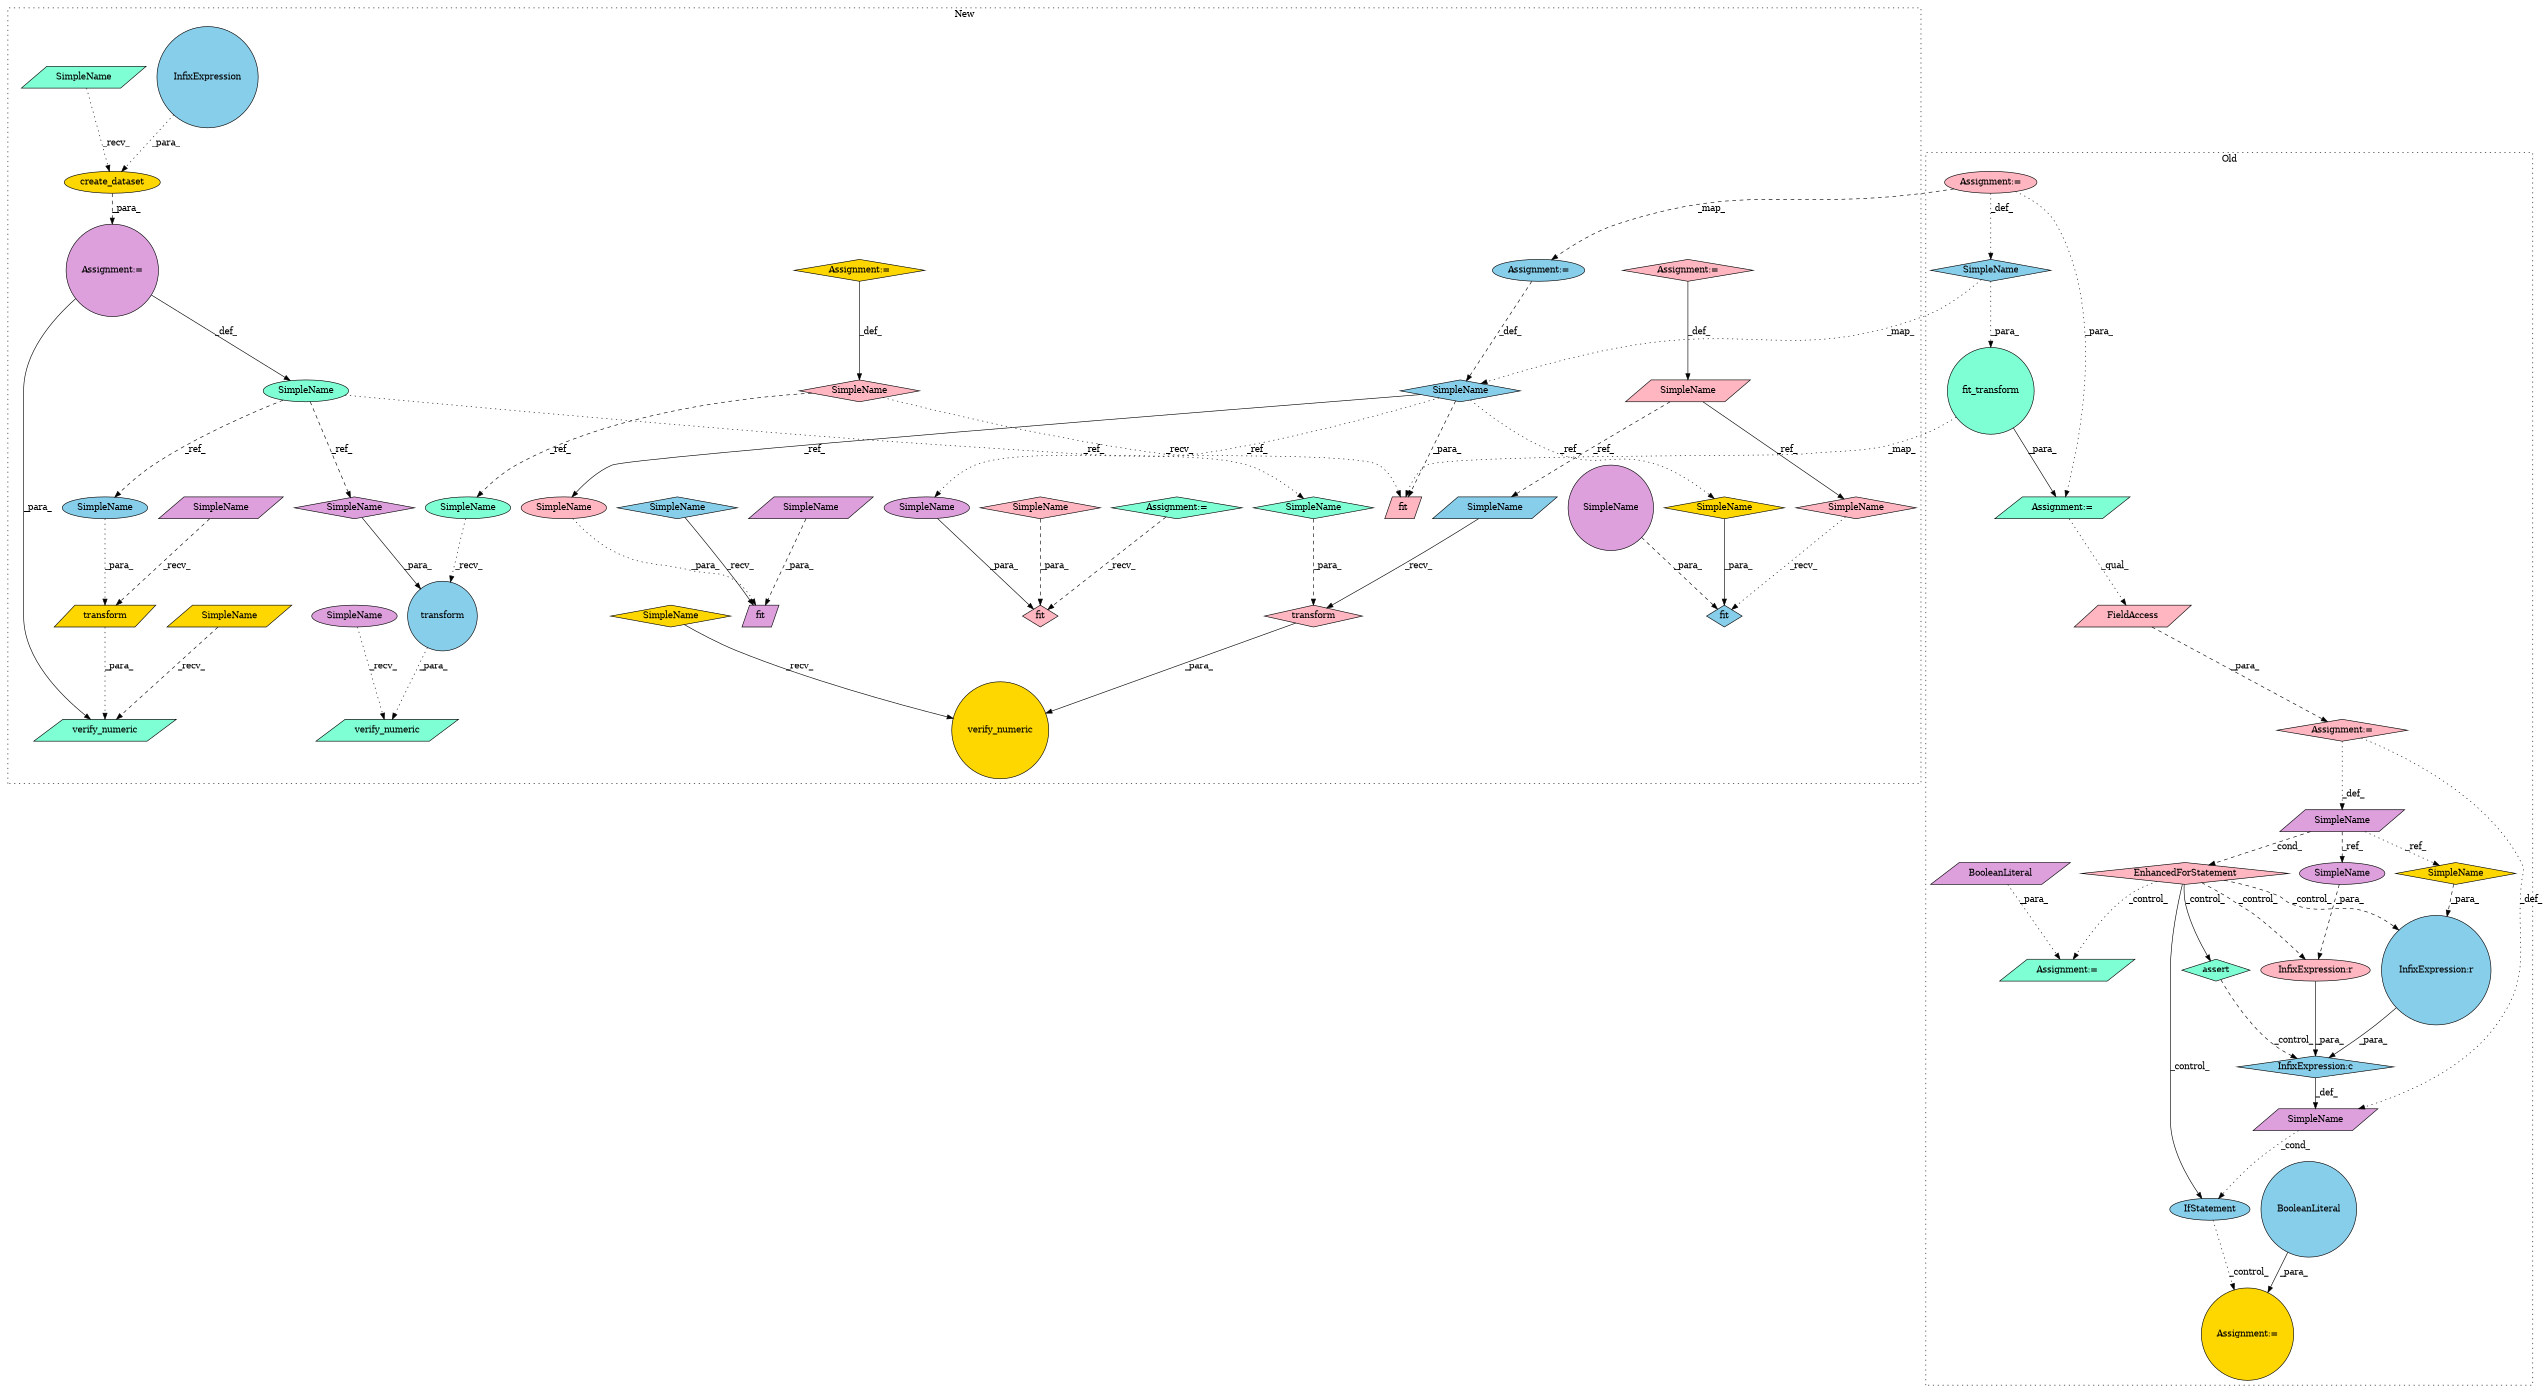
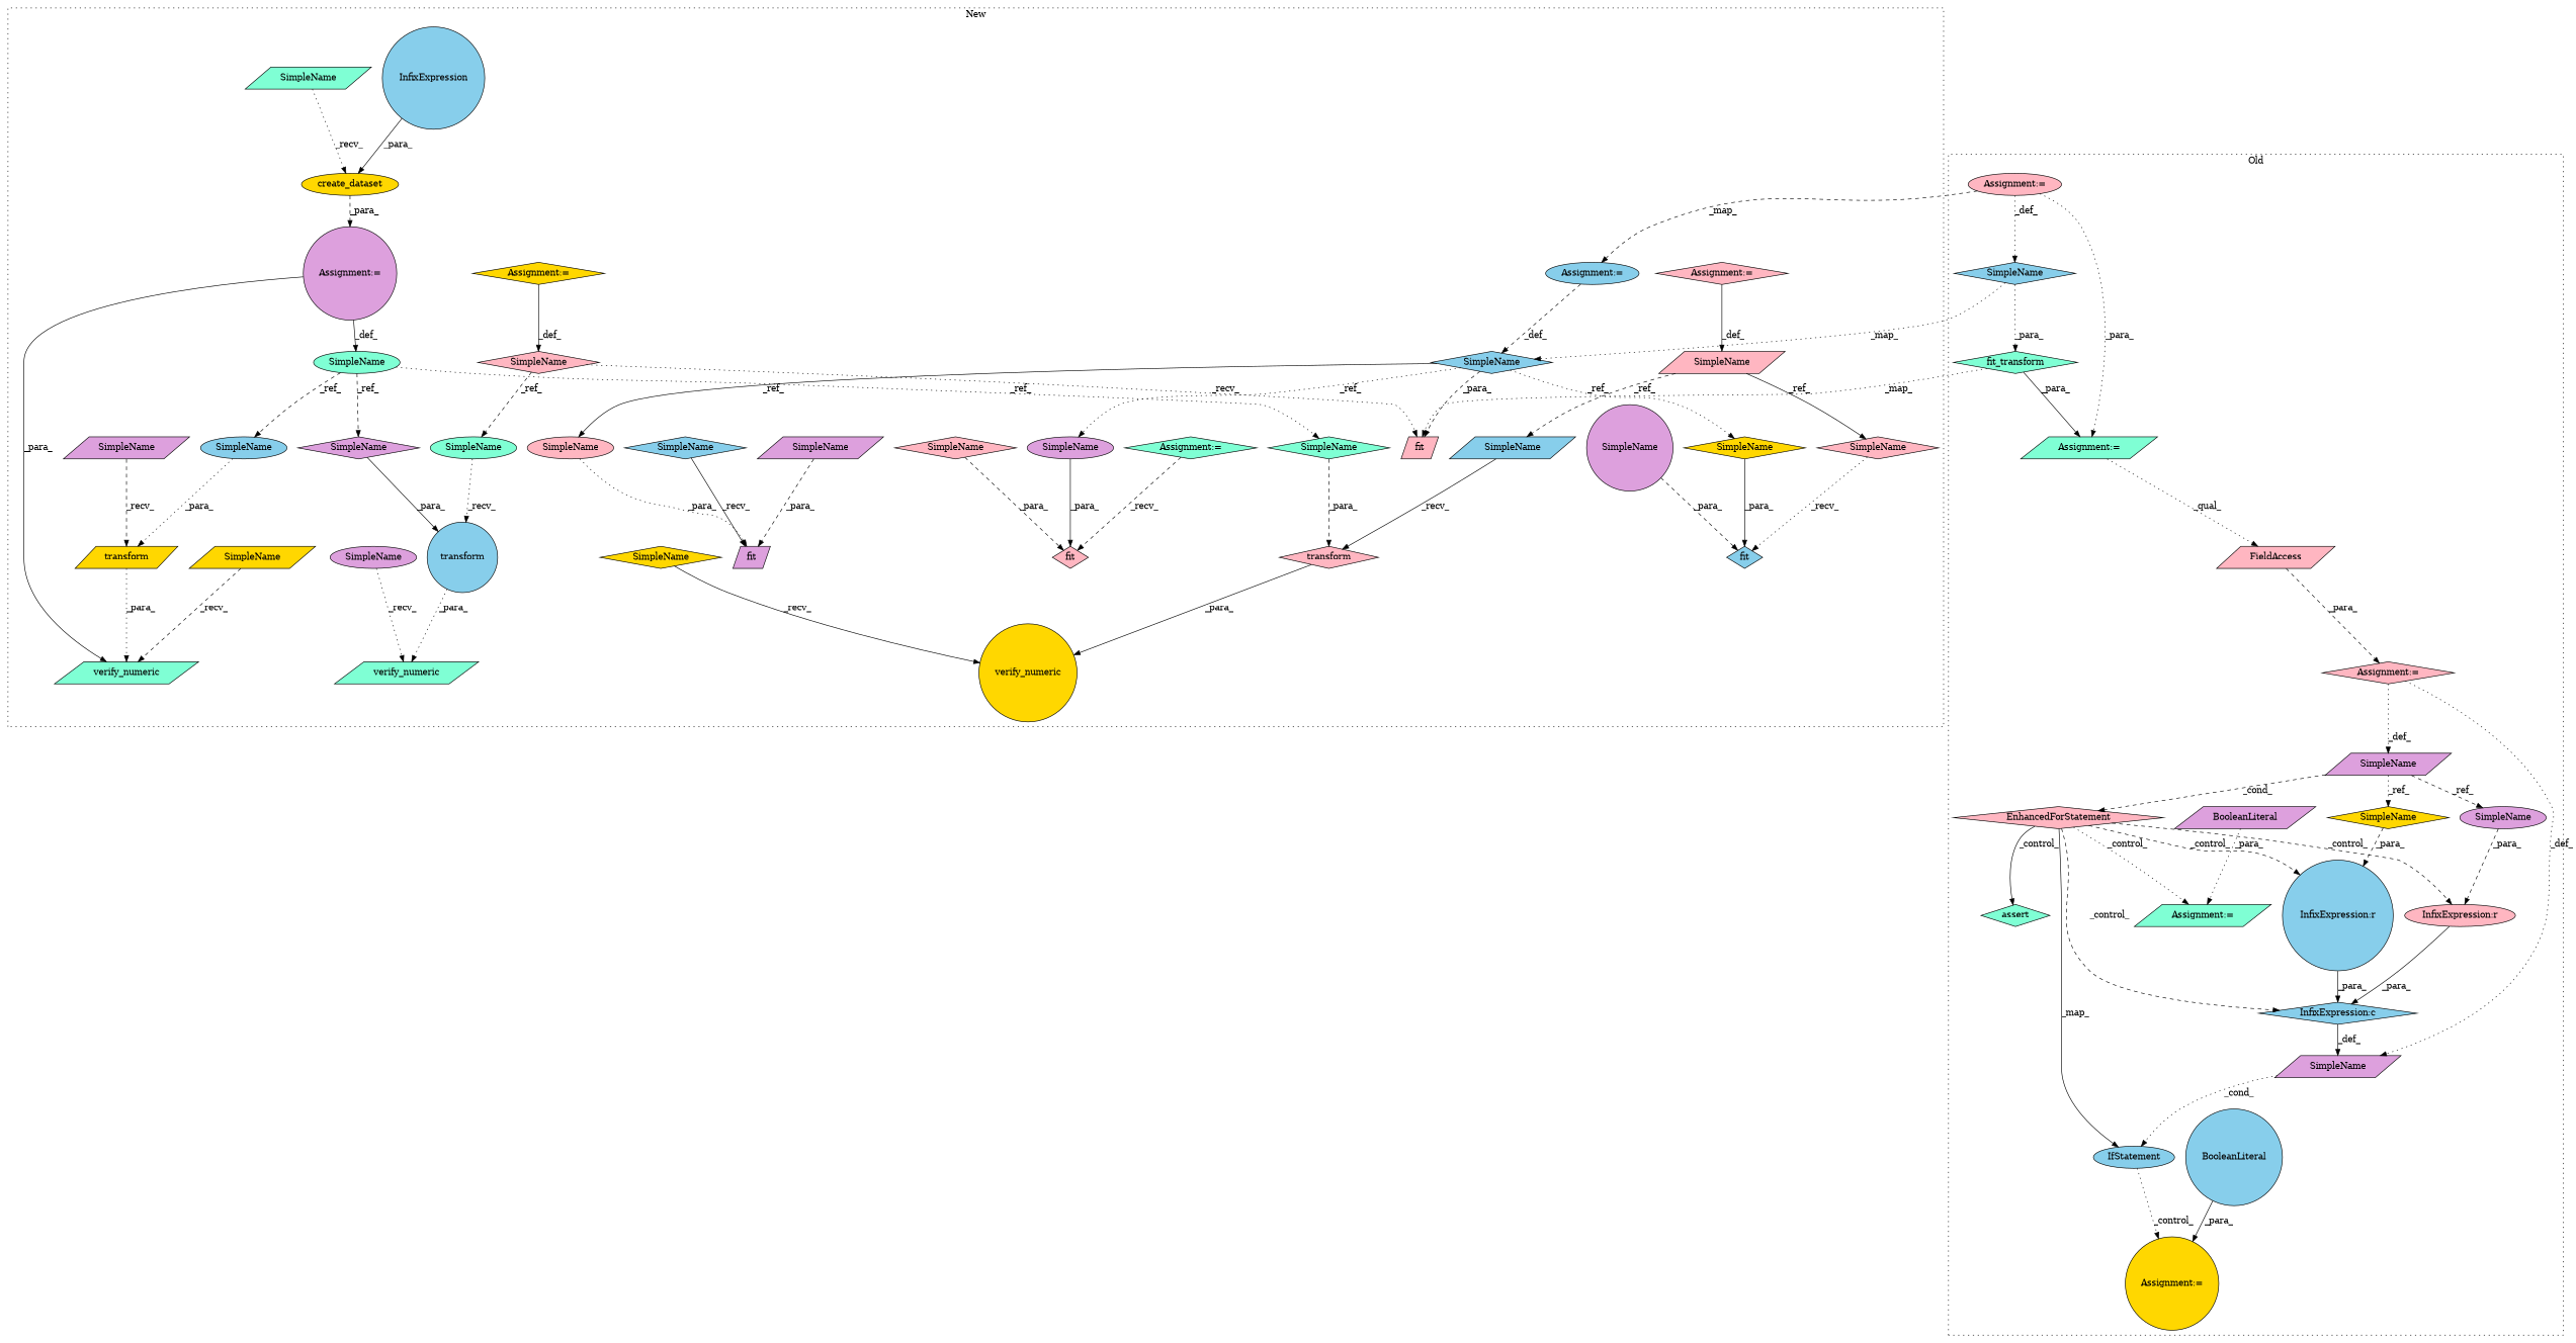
  digraph {
    node [a=42 fillcolor=lightpink l=1 s="4349,4424" shape=diamond style=filled]
    edge [style=dotted]
    n1 [a=32 fillcolor=aquamarine l="11,1" label=assert s="4532,4550"]
    n2 [fillcolor=plum l=2 label=SimpleName s=4406 shape=parallelogram]
    n3 [a=27 fillcolor=skyblue l=4 label="InfixExpression:c" s=4470]
    n4 [a=70 l="53,2" label=EnhancedForStatement]
-   n5 [a=32 fillcolor=aquamarine l="14,1" label=fit_transform s="4322,4342" shape=circle]
+   n5 [a=32 fillcolor=aquamarine l="14,1" label=fit_transform s="4322,4342"]
    n6 [fillcolor=skyblue label=SimpleName s=4278]
    n7 [a=27 l=4 label="InfixExpression:r" s=4462 shape=ellipse]
    n8 [a=27 fillcolor=skyblue l=4 label="InfixExpression:r" s=4477 shape=circle]
    n9 [a=22 l=13 label=FieldAccess s=4411 shape=parallelogram]
    n10 [a=25 fillcolor=skyblue l="4,2" label=IfStatement s="4455,4487" shape=ellipse]
    n11 [fillcolor=plum label=SimpleName shape=parallelogram l="" s=""]
    n12 [a=7 fillcolor=gold label="Assignment:=" s=4506 shape=circle]
    n13 [a=9 fillcolor=skyblue l=4 label=BooleanLiteral s=4507 shape=circle]
    n14 [a=7 fillcolor=aquamarine label="Assignment:=" s=4317 shape=parallelogram]
    n15 [a=7 fillcolor=aquamarine label="Assignment:=" s=4441 shape=parallelogram]
    n16 [a=9 fillcolor=plum l=5 label=BooleanLiteral s=4442 shape=parallelogram]
    n17 [a=7 l="53,2" label="Assignment:="]
    n18 [a=7 label="Assignment:=" s=4279 shape=ellipse]
    n19 [fillcolor=gold l=2 label=SimpleName s=4475]
    n20 [fillcolor=plum l=2 label=SimpleName s=4460 shape=ellipse]
    n21 [a=32 fillcolor=gold l="15,1" label=verify_numeric s="5986,6019" shape=circle]
    n22 [a=32 fillcolor=gold l="15,1" label=create_dataset s="5782,5800" shape=ellipse]
    n23 [a=34 fillcolor=skyblue l=3 label=InfixExpression s=5797 shape=circle]
    n24 [a=32 fillcolor=aquamarine l="15,1" label=verify_numeric s="6098,6131" shape=parallelogram]
    n25 [a=32 fillcolor=gold l="10,1" label=transform s="5898,5911" shape=parallelogram]
    n26 [a=32 fillcolor=aquamarine l="15,1" label=verify_numeric s="5879,5912" shape=parallelogram]
    n27 [fillcolor=aquamarine l=3 label=SimpleName s=5773 shape=ellipse]
    n28 [a=32 fillcolor=skyblue l="10,1" label=transform s="6117,6130" shape=circle]
    n29 [l=3 label=SimpleName s=6026]
    n30 [a=32 l="4,1" label=fit s="6076,6086" shape=parallelogram]
    n31 [a=32 fillcolor=skyblue l="4,1" label=fit s="5964,5974"]
    n32 [l=3 label=SimpleName s=5919 shape=parallelogram]
    n33 [a=32 l="10,1" label=transform s="6005,6018"]
    n34 [fillcolor=skyblue label=SimpleName s=5740]
    n35 [a=32 fillcolor=plum l="4,1" label=fit s="5857,5867" shape=parallelogram]
    n36 [a=7 label="Assignment:=" s=5922]
    n37 [a=32 l="4,1" label=fit s="6189,6199"]
    n38 [a=7 fillcolor=aquamarine label="Assignment:=" s=6141]
    n39 [a=7 fillcolor=gold label="Assignment:=" s=6029]
    n40 [a=7 fillcolor=plum label="Assignment:=" s=5776 shape=circle]
    n41 [a=7 fillcolor=skyblue label="Assignment:=" s=5741 shape=ellipse]
    n42 [l=3 label=SimpleName s=5960]
    n43 [fillcolor=skyblue l=3 label=SimpleName s=6001 shape=parallelogram]
    n44 [fillcolor=plum l=3 label=SimpleName s=5894 shape=parallelogram]
    n45 [fillcolor=skyblue l=3 label=SimpleName s=5853]
    n46 [fillcolor=plum l=4 label=SimpleName s=5863 shape=parallelogram]
    n47 [l=4 label=SimpleName s=6195]
    n48 [fillcolor=plum l=4 label=SimpleName s=5970 shape=circle]
    n49 [fillcolor=skyblue l=3 label=SimpleName s=5908 shape=ellipse]
    n50 [fillcolor=aquamarine l=3 label=SimpleName s=6015]
    n51 [fillcolor=plum l=3 label=SimpleName s=6127]
    n52 [label=SimpleName s=5861 shape=ellipse]
    n53 [fillcolor=plum label=SimpleName s=6193 shape=ellipse]
    n54 [fillcolor=gold label=SimpleName s=5968]
    n55 [fillcolor=aquamarine l=3 label=SimpleName s=6113 shape=ellipse]
    n56 [fillcolor=plum l=4 label=SimpleName s=6093 shape=ellipse]
    n57 [fillcolor=aquamarine l=4 label=SimpleName s=5777 shape=parallelogram]
    n58 [fillcolor=gold l=4 label=SimpleName s=5981]
    n59 [fillcolor=gold l=4 label=SimpleName s=5874 shape=parallelogram]
    subgraph cluster_1 {
      label=Old
      style=dotted
      n1
      n2
      n3
      n4
      n5
      n6
      n7
      n8
      n9
      n10
      n11
      n12
      n13
      n14
      n15
      n16
      n17
      n18
      n19
      n20
    }
    subgraph cluster_2 {
      label=New
      style=dotted
      n21
      n22
      n23
      n24
      n25
      n26
      n27
      n28
      n29
      n30
      n31
      n32
      n33
      n34
      n35
      n36
      n37
      n38
      n39
      n40
      n41
      n42
      n43
      n44
      n45
      n46
      n47
      n48
      n49
      n50
      n51
      n52
      n53
      n54
      n55
      n56
      n57
      n58
      n59
    }
    n2 -> n4 [label=_cond_ style=dashed]
    n2 -> n19 [label=_ref_]
    n2 -> n20 [label=_ref_ style=dashed]
    n3 -> n11 [label=_def_ style=solid]
    n4 -> n1 [label=_control_ style=solid]
-   n1 -> n3 [label=_control_ style=dashed]
+   n4 -> n3 [label=_control_ style=dashed]
    n4 -> n7 [label=_control_ style=dashed]
    n4 -> n8 [label=_control_ style=dashed]
-   n4 -> n10 [label=_control_ style=solid]
+   n4 -> n10 [label=_map_ style=solid]
    n4 -> n15 [label=_control_]
    n5 -> n14 [label=_para_ style=solid]
    n5 -> n30 [label=_map_]
    n6 -> n5 [label=_para_]
    n6 -> n34 [label=_map_]
    n7 -> n3 [label=_para_ style=solid]
    n8 -> n3 [label=_para_ style=solid]
    n9 -> n17 [label=_para_ style=dashed]
    n10 -> n12 [label=_control_]
    n11 -> n10 [label=_cond_]
    n13 -> n12 [label=_para_ style=solid]
    n14 -> n9 [label=_qual_]
    n16 -> n15 [label=_para_]
    n17 -> n2 [label=_def_]
    n17 -> n11 [label=_def_]
    n18 -> n6 [label=_def_]
    n18 -> n14 [label=_para_]
    n18 -> n41 [label=_map_ style=dashed]
    n19 -> n8 [label=_para_ style=dashed]
    n20 -> n7 [label=_para_ style=dashed]
    n22 -> n40 [label=_para_ style=dashed]
-   n23 -> n22 [label=_para_]
+   n23 -> n22 [label=_para_ style=solid]
    n25 -> n26 [label=_para_]
    n27 -> n49 [label=_ref_ style=dashed]
    n27 -> n50 [label=_ref_]
    n27 -> n51 [label=_ref_ style=dashed]
    n28 -> n24 [label=_para_]
    n29 -> n30 [label=_recv_]
    n29 -> n55 [label=_ref_ style=dashed]
    n32 -> n42 [label=_ref_ style=solid]
    n32 -> n43 [label=_ref_ style=dashed]
    n33 -> n21 [label=_para_ style=solid]
    n34 -> n30 [label=_para_ style=dashed]
    n34 -> n52 [label=_ref_ style=solid]
    n34 -> n53 [label=_ref_]
    n34 -> n54 [label=_ref_]
    n36 -> n32 [label=_def_ style=solid]
    n38 -> n37 [label=_recv_ style=dashed]
    n39 -> n29 [label=_def_ style=solid]
    n40 -> n26 [label=_para_ style=solid]
    n40 -> n27 [label=_def_ style=solid]
    n41 -> n34 [label=_def_ style=dashed]
    n42 -> n31 [label=_recv_]
    n43 -> n33 [label=_recv_ style=solid]
    n44 -> n25 [label=_recv_ style=dashed]
    n45 -> n35 [label=_recv_ style=solid]
    n46 -> n35 [label=_para_ style=dashed]
    n47 -> n37 [label=_para_ style=dashed]
    n48 -> n31 [label=_para_ style=dashed]
    n49 -> n25 [label=_para_]
    n50 -> n33 [label=_para_ style=dashed]
    n51 -> n28 [label=_para_ style=solid]
    n52 -> n35 [label=_para_]
    n53 -> n37 [label=_para_ style=solid]
    n54 -> n31 [label=_para_ style=solid]
    n55 -> n28 [label=_recv_]
    n56 -> n24 [label=_recv_]
    n57 -> n22 [label=_recv_]
    n58 -> n21 [label=_recv_ style=solid]
    n59 -> n26 [label=_recv_ style=dashed]
  }
